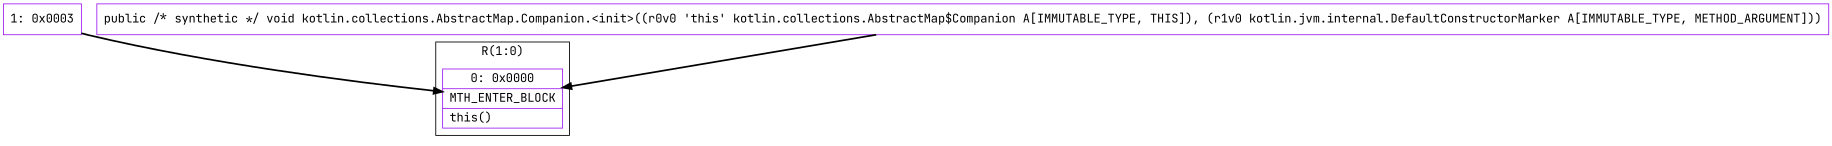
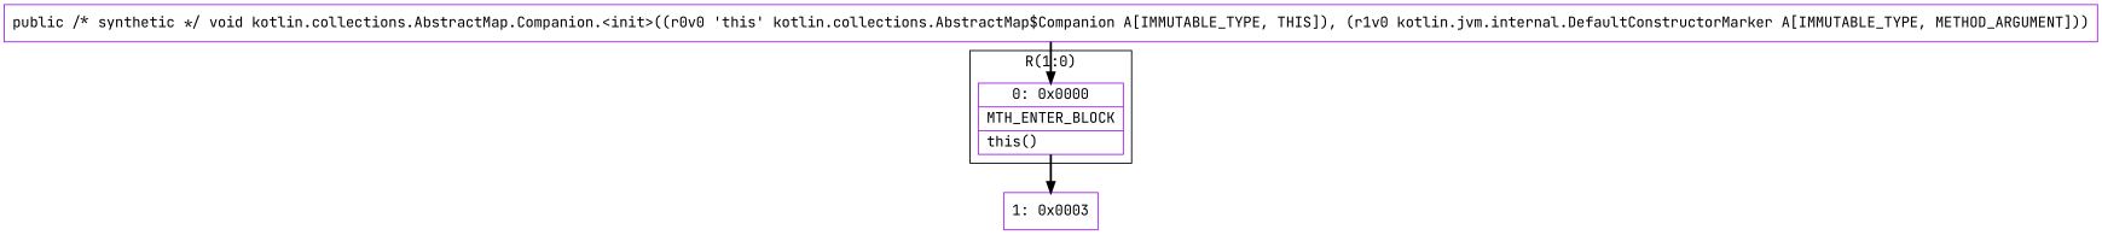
  digraph {
    fontname="JetBrains Mono"
    node [color=purple shape=record fontname="JetBrains Mono"]
    edge [color=black style=bold fontname="JetBrains Mono"]
    n1 [label="{0\:\ 0x0000|MTH_ENTER_BLOCK\l|this()\l}"]
    n2 [label="{1\:\ 0x0003}"]
    n3 [label="{public \/* synthetic *\/ void kotlin.collections.AbstractMap.Companion.\<init\>((r0v0 'this' kotlin.collections.AbstractMap$Companion A[IMMUTABLE_TYPE, THIS]), (r1v0 kotlin.jvm.internal.DefaultConstructorMarker A[IMMUTABLE_TYPE, METHOD_ARGUMENT])) }"]
    subgraph cluster_1 {
      label="R(1:0)"
      n1
    }
-   n2 -> n1
+   n1 -> n2
    n3 -> n1
  }
